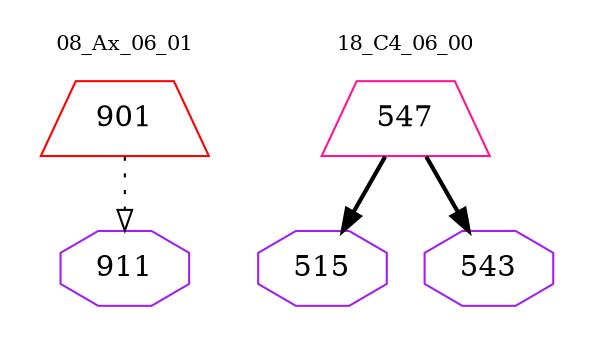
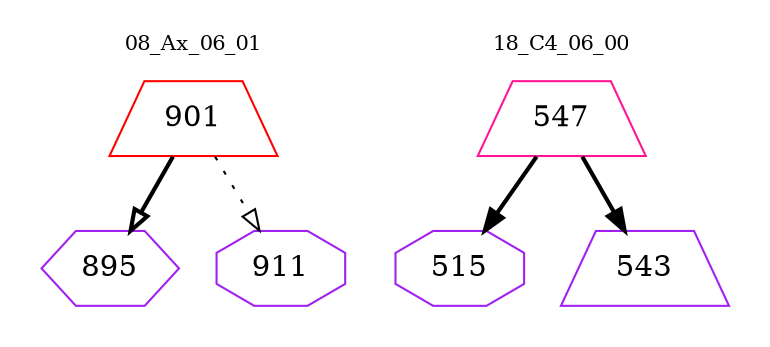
  digraph {
    node [color=purple shape=octagon]
    edge [arrowhead=onormal color=black style=bold]
    n1 [color=red label=901 shape=trapezium]
+   n2 [label=895 shape=hexagon]
    n3 [label=911]
    n4 [color=deeppink label=547 shape=trapezium]
    n5 [label=515]
-   n6 [label=543]
+   n6 [label=543 shape=trapezium]
    subgraph cluster_1 {
      color=white
      fontsize=10
      label="08_Ax_06_01"
      n1
+     n2
      n3
    }
    subgraph cluster_2 {
      color=white
      fontsize=10
      label="18_C4_06_00"
      n4
      n5
      n6
    }
+   n1 -> n2
    n1 -> n3 [style=dotted]
    n4 -> n5 [arrowhead=normal]
    n4 -> n6 [arrowhead=normal]
  }
